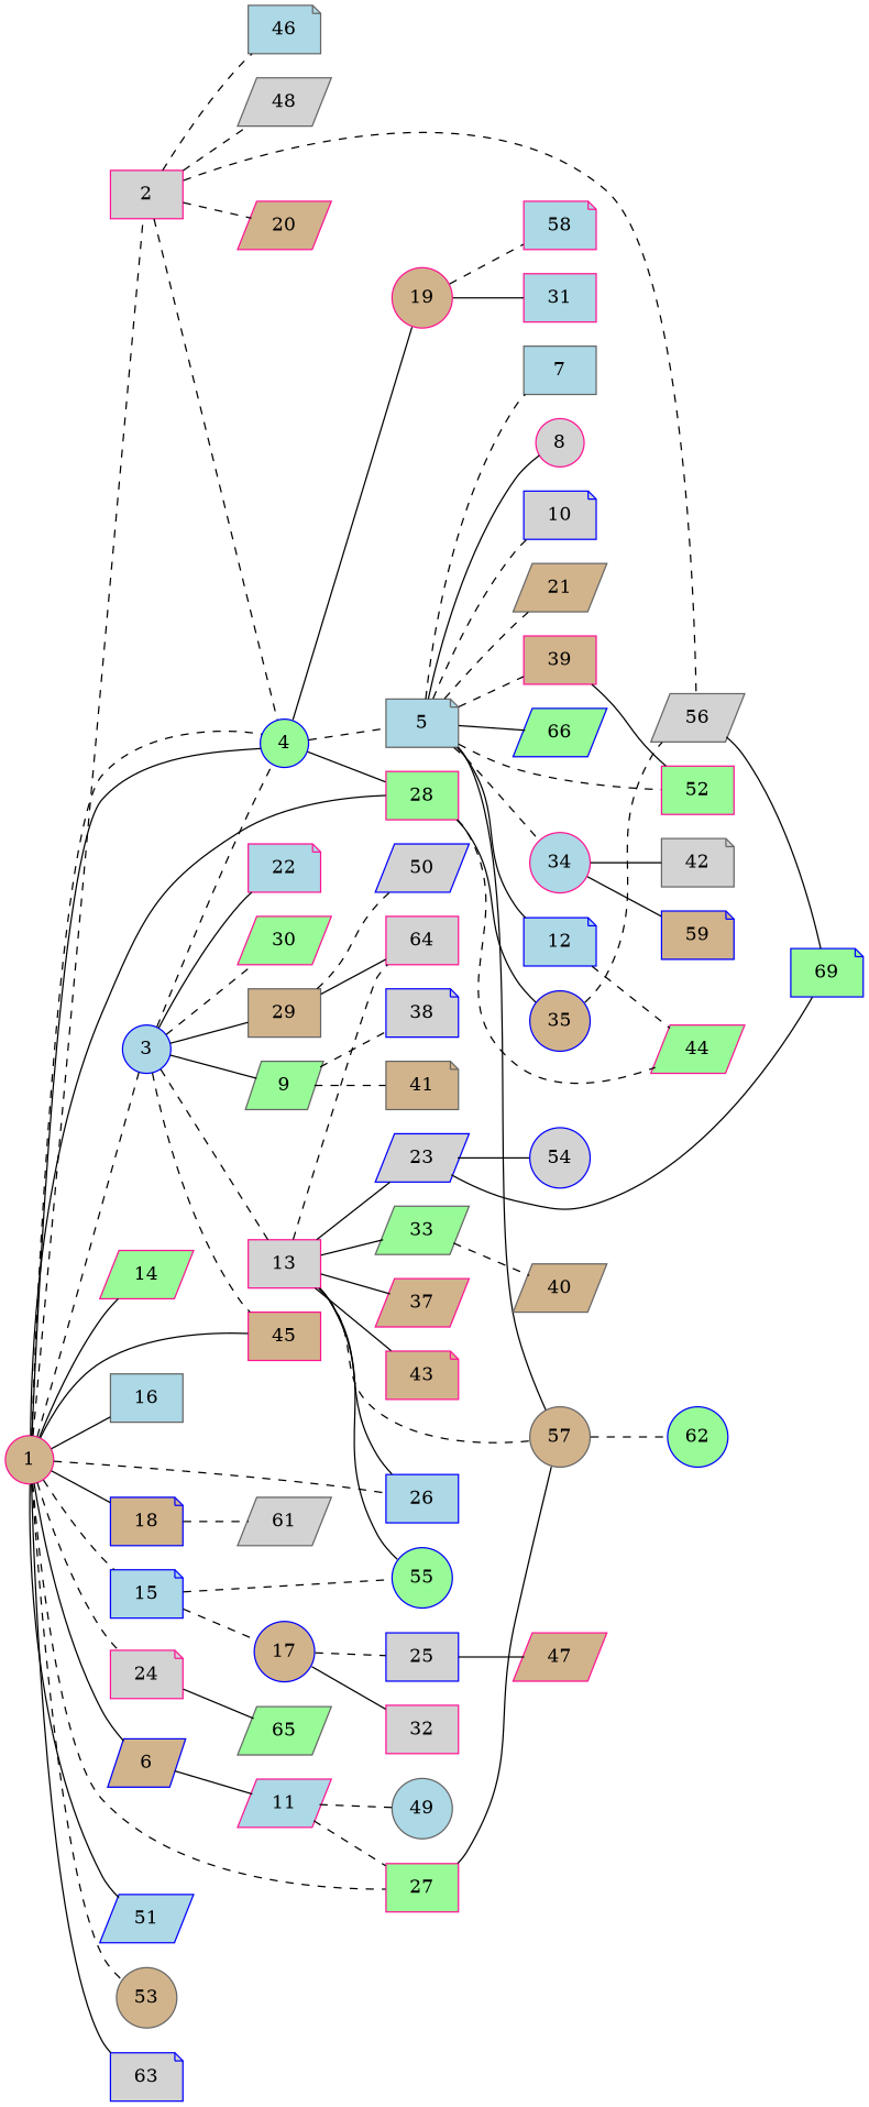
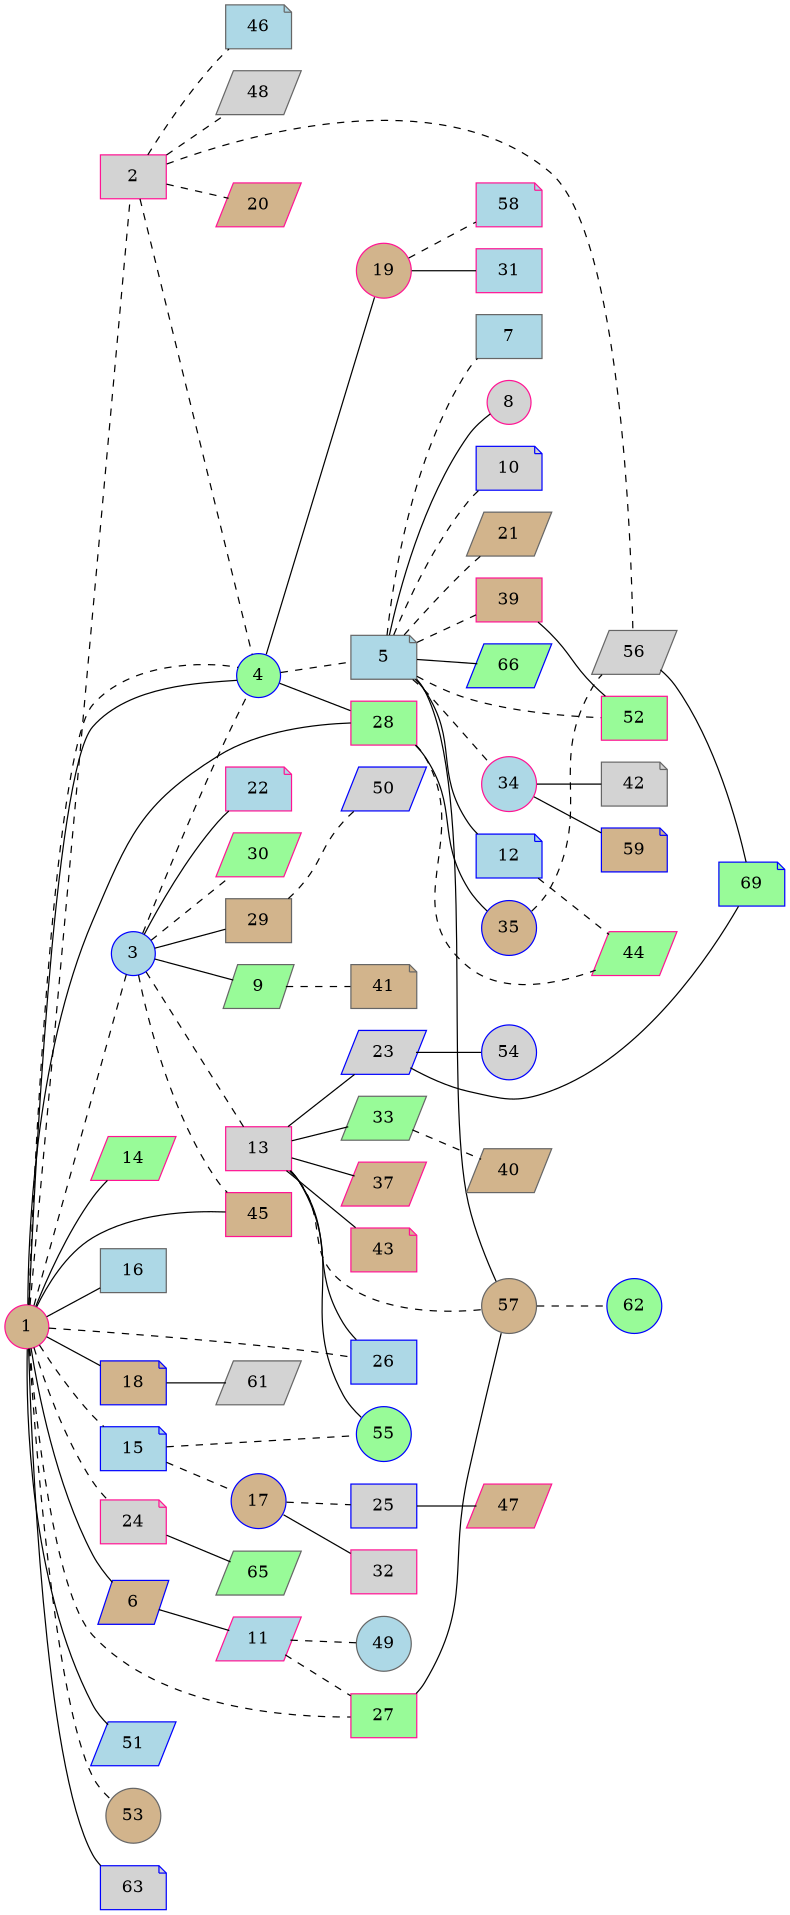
  graph {
    rankdir=LR
    node [color=deeppink fillcolor=tan shape=parallelogram style=filled]
    edge [style=dashed]
    1 [shape=circle]
    2 [fillcolor=lightgrey shape=box]
    3 [color=blue fillcolor=lightblue shape=circle]
    4 [color=blue fillcolor=palegreen shape=circle]
    6 [color=blue]
    14 [fillcolor=palegreen]
    15 [color=blue fillcolor=lightblue shape=note]
    16 [color=gray40 fillcolor=lightblue shape=box]
    18 [color=blue shape=note]
    24 [fillcolor=lightgrey shape=note]
    26 [color=blue fillcolor=lightblue shape=box]
    27 [fillcolor=palegreen shape=box]
    28 [fillcolor=palegreen shape=box]
    45 [shape=box]
    51 [color=blue fillcolor=lightblue]
    53 [color=gray40 shape=circle]
    63 [color=blue fillcolor=lightgrey shape=note]
    20
    46 [color=gray40 fillcolor=lightblue shape=note]
    48 [color=gray40 fillcolor=lightgrey]
    56 [color=gray40 fillcolor=lightgrey]
    9 [color=gray40 fillcolor=palegreen]
    13 [fillcolor=lightgrey shape=box]
    22 [fillcolor=lightblue shape=note]
    29 [color=gray40 shape=box]
    30 [fillcolor=palegreen]
    5 [color=gray40 fillcolor=lightblue shape=note]
    19 [shape=circle]
    11 [fillcolor=lightblue]
    55 [color=blue fillcolor=palegreen shape=circle]
    17 [color=blue shape=circle]
    61 [color=gray40 fillcolor=lightgrey]
    65 [color=gray40 fillcolor=palegreen]
    57 [color=gray40 shape=circle]
    44 [fillcolor=palegreen]
    35 [color=blue shape=circle]
    n37 [color=blue fillcolor=palegreen label=69 shape=note]
-   38 [color=blue fillcolor=lightgrey shape=note]
    41 [color=gray40 shape=note]
    23 [color=blue fillcolor=lightgrey]
    33 [color=gray40 fillcolor=palegreen]
    37
    43 [shape=note]
-   64 [fillcolor=lightgrey shape=box]
    50 [color=blue fillcolor=lightgrey]
    7 [color=gray40 fillcolor=lightblue shape=box]
    8 [fillcolor=lightgrey shape=circle]
    10 [color=blue fillcolor=lightgrey shape=note]
    12 [color=blue fillcolor=lightblue shape=note]
    21 [color=gray40]
    34 [fillcolor=lightblue shape=circle]
    n52 [color=blue fillcolor=palegreen label=66]
    39 [shape=box]
    52 [fillcolor=palegreen shape=box]
    31 [fillcolor=lightblue shape=box]
    58 [fillcolor=lightblue shape=note]
    42 [color=gray40 fillcolor=lightgrey shape=note]
    59 [color=blue shape=note]
    62 [color=blue fillcolor=palegreen shape=circle]
    49 [color=gray40 fillcolor=lightblue shape=circle]
    54 [color=blue fillcolor=lightgrey shape=circle]
    40 [color=gray40]
    25 [color=blue fillcolor=lightgrey shape=box]
    32 [fillcolor=lightgrey shape=box]
    47
    1 -- 2
    1 -- 3
    1 -- 4 [style=solid]
    1 -- 4
    1 -- 6 [style=solid]
    1 -- 14 [style=solid]
    1 -- 15
    1 -- 16 [style=solid]
    1 -- 18 [style=solid]
    1 -- 24
    1 -- 26
    1 -- 27
    1 -- 28 [style=solid]
    1 -- 45 [style=solid]
    1 -- 51 [style=solid]
    1 -- 53
    1 -- 63 [style=solid]
    2 -- 4
    2 -- 20
    2 -- 46
    2 -- 48
    2 -- 56
    3 -- 4
    3 -- 45
    3 -- 9 [style=solid]
    3 -- 13
    3 -- 22 [style=solid]
    3 -- 29 [style=solid]
    3 -- 30
    4 -- 28 [style=solid]
    4 -- 5
    4 -- 19 [style=solid]
    6 -- 11 [style=solid]
    15 -- 55
    15 -- 17
-   18 -- 61
+   18 -- 61 [style=solid]
    24 -- 65 [style=solid]
    27 -- 57 [style=solid]
    28 -- 44
    28 -- 35 [style=solid]
    56 -- n37 [style=solid]
-   9 -- 38
    9 -- 41
    13 -- 26 [style=solid]
    13 -- 55 [style=solid]
    13 -- 57
    13 -- 23 [style=solid]
    13 -- 33 [style=solid]
    13 -- 37 [style=solid]
    13 -- 43 [style=solid]
-   13 -- 64
-   29 -- 64 [style=solid]
    29 -- 50
    5 -- 57 [style=solid]
    5 -- 7
    5 -- 8 [style=solid]
    5 -- 10
    5 -- 12 [style=solid]
    5 -- 21
    5 -- 34
    5 -- n52 [style=solid]
    5 -- 39
    5 -- 52
    19 -- 31 [style=solid]
    19 -- 58
    11 -- 27
    11 -- 49
    17 -- 25
    17 -- 32 [style=solid]
    57 -- 62
    35 -- 56
    23 -- n37 [style=solid]
    23 -- 54 [style=solid]
    33 -- 40
    12 -- 44
    34 -- 42 [style=solid]
    34 -- 59 [style=solid]
    39 -- 52 [style=solid]
    25 -- 47 [style=solid]
  }
